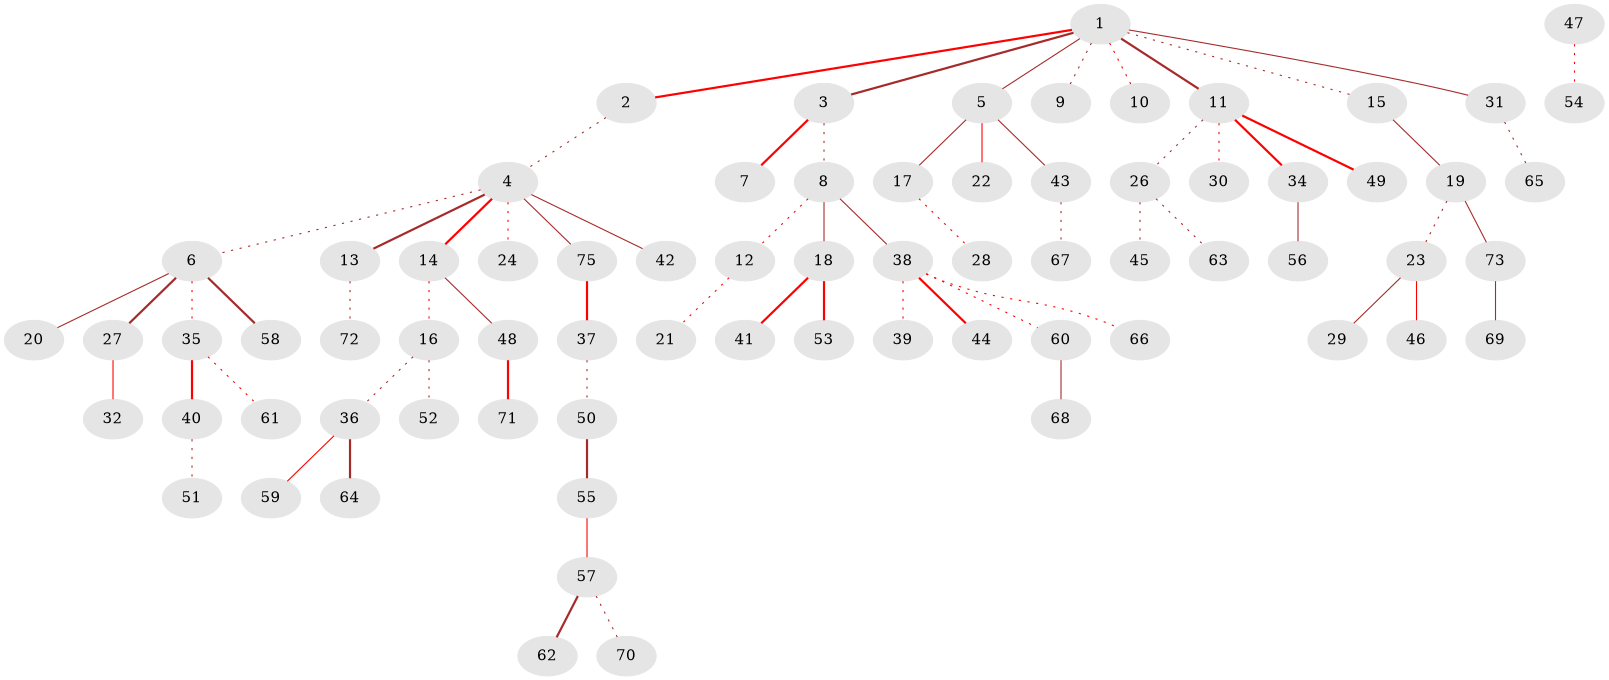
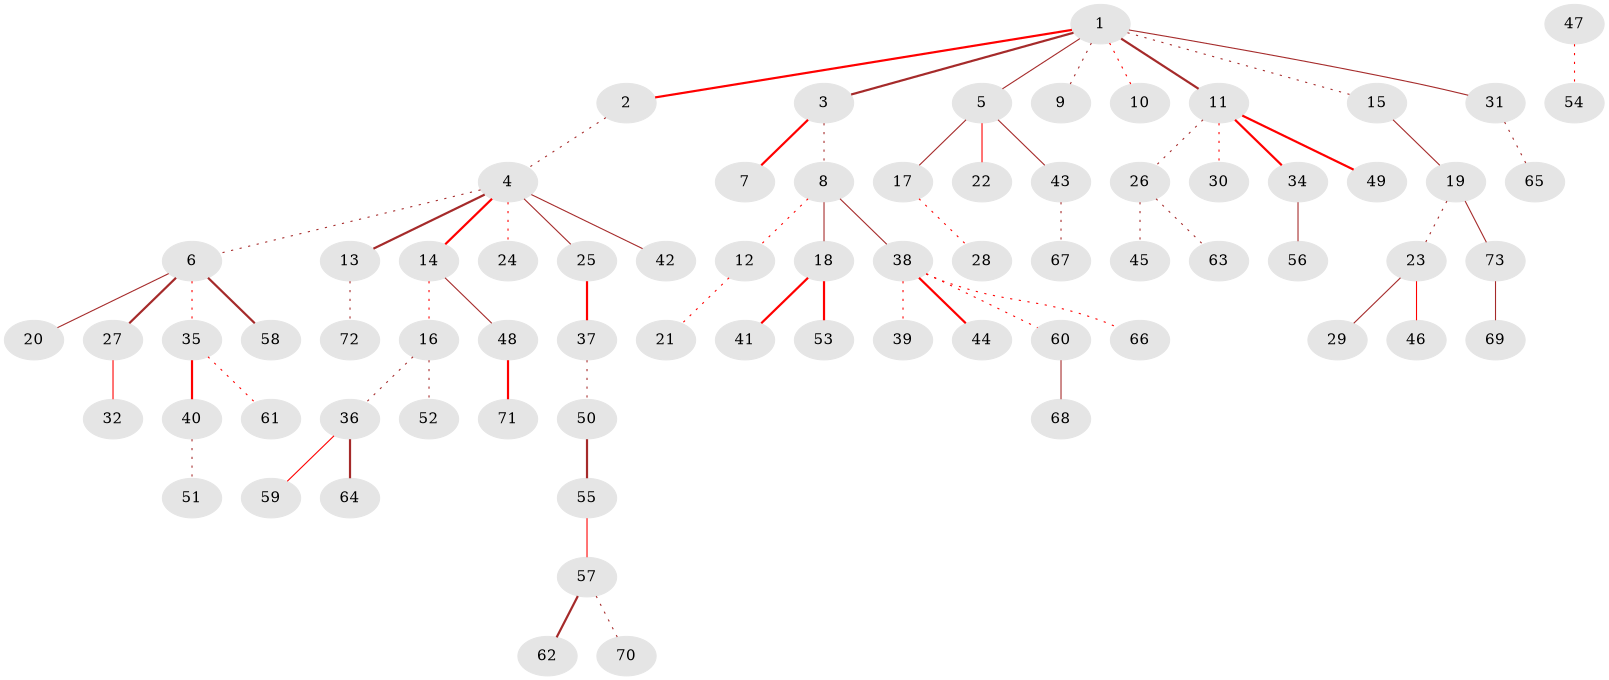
  graph {
    node [color=gray90 style=filled]
    edge [color=brown style=dotted]
    1
    2
    3
    5
    9
    10
    11
    15
    31
    4
    7
    8
    17
    22
    43
    26
    30
    34
    49
    19
    65
    6
    13
    14
    24
-   25 [label=75]
+   25
    42
    12
    18
    38
    20
    27
    35
    58
    72
    16
    48
    37
    28
    67
    32
    40
    61
    21
    41
    53
    39
    44
    60
    66
    45
    63
    56
    36
    52
    71
    23
    n58 [label=73]
    59
    64
    29
    46
    69
    50
    51
    55
    68
    47
    54
    57
    62
    70
    1 -- 2 [color=red style=bold]
    1 -- 3 [style=bold]
    1 -- 5 [style=solid]
    1 -- 9
    1 -- 10 [color=red]
    1 -- 11 [style=bold]
    1 -- 15
    1 -- 31 [style=solid]
    2 -- 4
    3 -- 7 [color=red style=bold]
    3 -- 8
    5 -- 17 [style=solid]
    5 -- 22 [color=red style=solid]
    5 -- 43 [style=solid]
    11 -- 26
    11 -- 30 [color=red]
    11 -- 34 [color=red style=bold]
    11 -- 49 [color=red style=bold]
    15 -- 19 [style=solid]
    31 -- 65
    4 -- 6
    4 -- 13 [style=bold]
    4 -- 14 [color=red style=bold]
    4 -- 24 [color=red]
    4 -- 25 [style=solid]
    4 -- 42 [style=solid]
    8 -- 12 [color=red]
    8 -- 18 [style=solid]
    8 -- 38 [style=solid]
    17 -- 28 [color=red]
    43 -- 67
    26 -- 45
    26 -- 63
    34 -- 56 [style=solid]
    19 -- 23
    19 -- n58 [style=solid]
    6 -- 20 [style=solid]
    6 -- 27 [style=bold]
    6 -- 35 [color=red]
    6 -- 58 [style=bold]
    13 -- 72
    14 -- 16 [color=red]
    14 -- 48 [style=solid]
    25 -- 37 [color=red style=bold]
    12 -- 21 [color=red]
    18 -- 41 [color=red style=bold]
    18 -- 53 [color=red style=bold]
    38 -- 39 [color=red]
    38 -- 44 [color=red style=bold]
    38 -- 60 [color=red]
    38 -- 66 [color=red]
    27 -- 32 [color=red style=solid]
    35 -- 40 [color=red style=bold]
    35 -- 61 [color=red]
    16 -- 36
    16 -- 52
    48 -- 71 [color=red style=bold]
    37 -- 50
    40 -- 51
    60 -- 68 [style=solid]
    36 -- 59 [color=red style=solid]
    36 -- 64 [style=bold]
    23 -- 29 [style=solid]
    23 -- 46 [color=red style=solid]
    n58 -- 69 [style=solid]
    50 -- 55 [style=bold]
    55 -- 57 [color=red style=solid]
    47 -- 54 [color=red]
    57 -- 62 [style=bold]
    57 -- 70
  }
